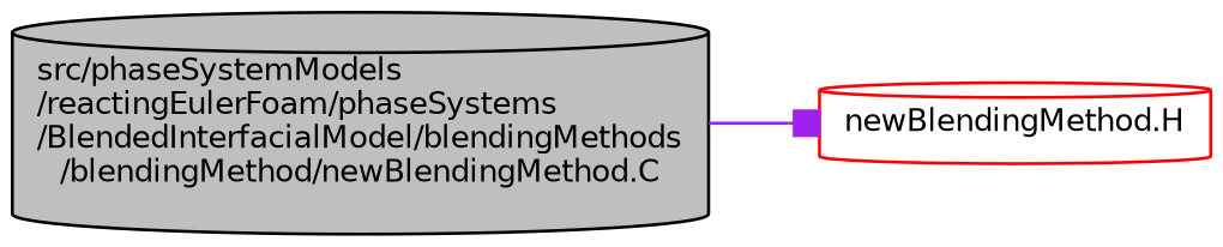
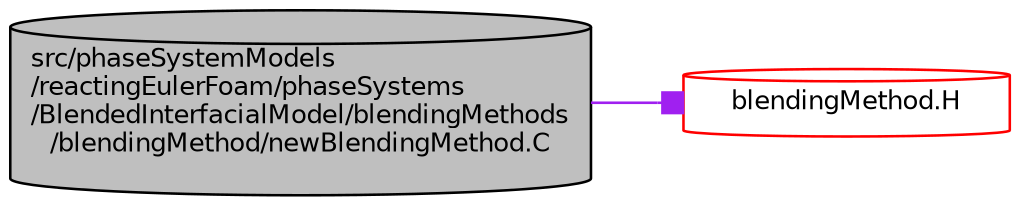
  digraph {
    rankdir=LR
    node [fontname=Helvetica fontsize=10 shape=cylinder]
    n1 [color=black fillcolor=grey75 fontcolor=black height=0.2 label="src/phaseSystemModels\l/reactingEulerFoam/phaseSystems\l/BlendedInterfacialModel/blendingMethods\l/blendingMethod/newBlendingMethod.C" style=filled width=0.4]
-   n2 [color=red height=0.2 label="newBlendingMethod.H" width=0.4]
+   n2 [color=red height=0.2 label="blendingMethod.H" width=0.4]
    n1 -> n2 [color=purple fontname=Helvetica fontsize=10 labelfontname=Helvetica labelfontsize=10 style=solid arrowhead=box]
  }
